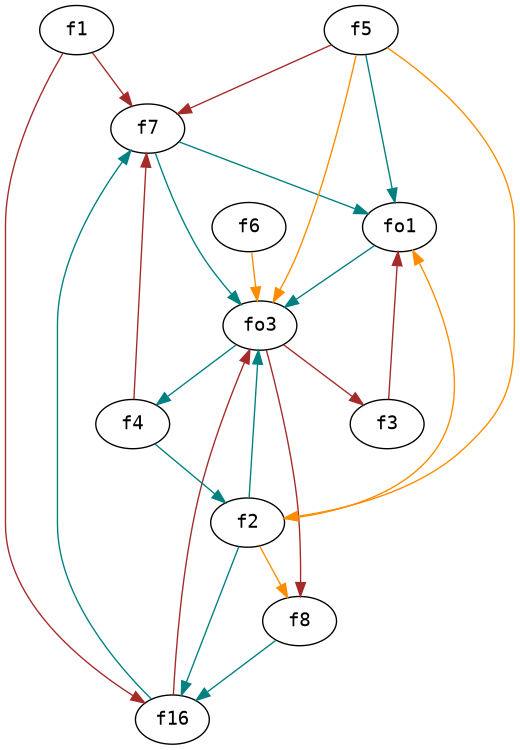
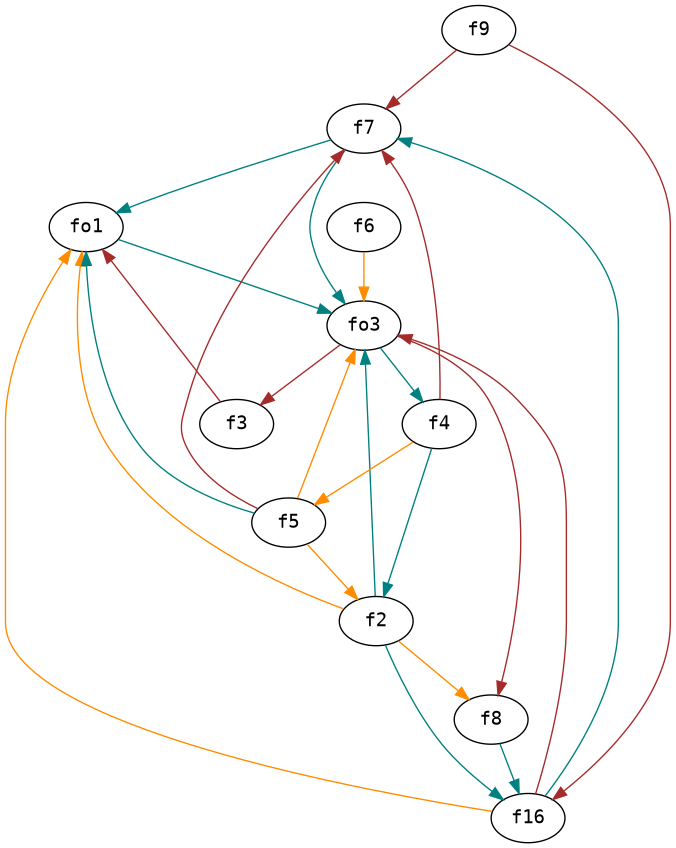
  strict digraph {
    fontname="DejaVu Sans Mono"
    node [fontname="DejaVu Sans Mono"]
    edge [color=teal fontname="DejaVu Sans Mono" weight=2]
-   f1
+   f1 [label=f9]
    f7
    n3 [label=f16]
    fo1
    n5 [label=fo3]
    f2
    f8
    f3
    f4
    f5
    f6
    f1 -> f7 [color=brown]
    f1 -> n3 [color=brown]
    f7 -> fo1
    f7 -> n5
    n3 -> f7
+   n3 -> fo1 [color=darkorange]
    n3 -> n5 [color=brown]
    fo1 -> n5
    n5 -> f8 [color=brown]
    n5 -> f3 [color=brown]
    n5 -> f4
    f2 -> n3
    f2 -> fo1 [color=darkorange]
    f2 -> n5
    f2 -> f8 [color=darkorange]
    f8 -> n3
    f3 -> fo1 [color=brown]
    f4 -> f7 [color=brown]
    f4 -> f2
+   f4 -> f5 [color=darkorange]
    f5 -> f7 [color=brown]
    f5 -> fo1
    f5 -> n5 [color=darkorange]
    f5 -> f2 [color=darkorange]
    f6 -> n5 [color=darkorange]
  }
